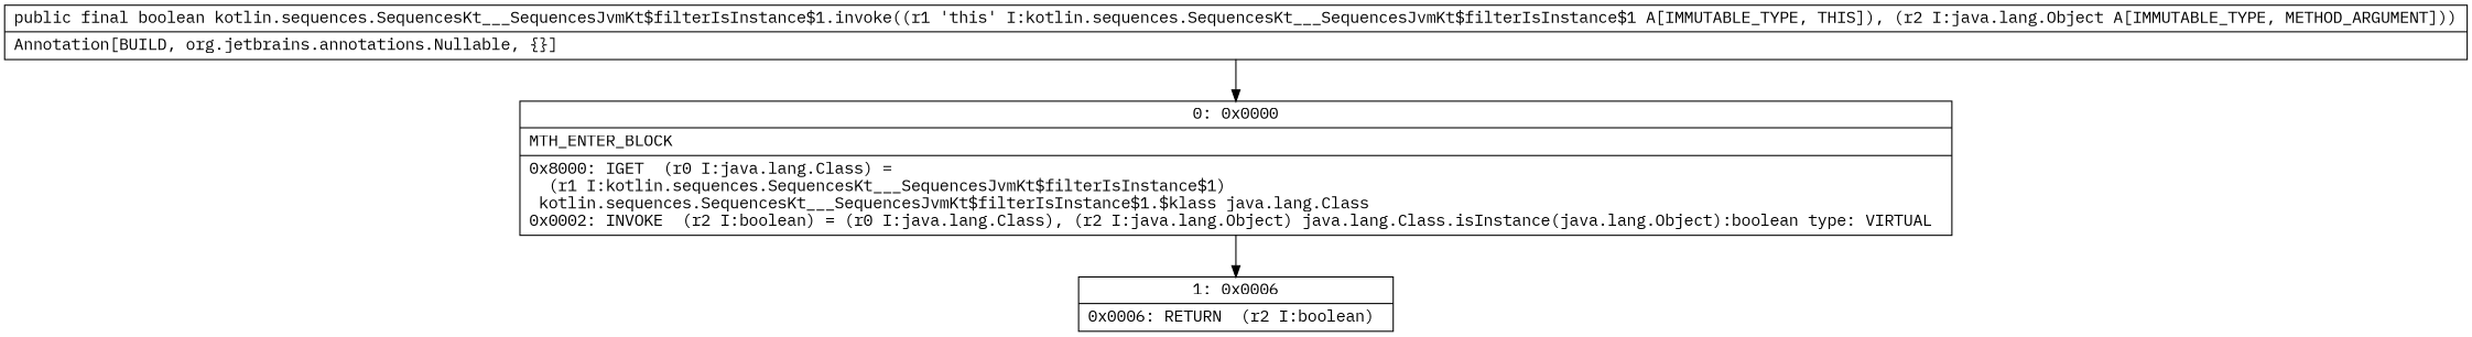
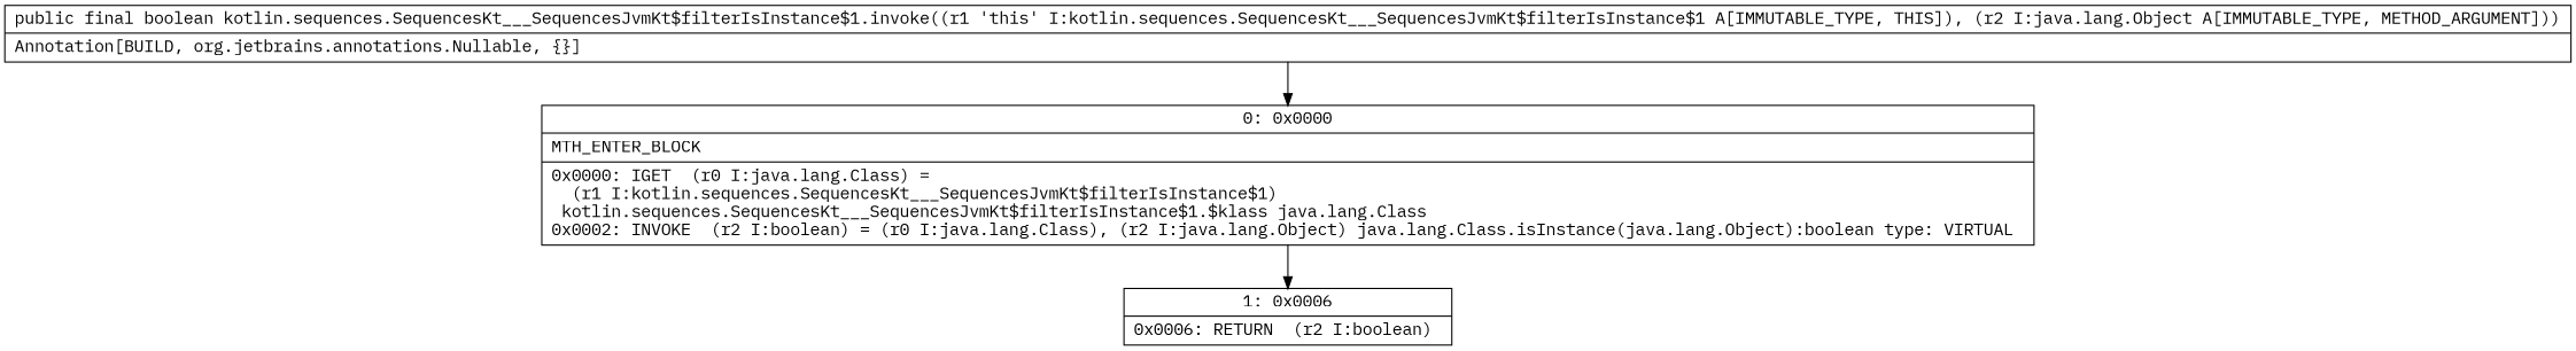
  digraph {
    fontname="IBM Plex Mono"
    node [shape=record fontname="IBM Plex Mono"]
    edge [fontname="IBM Plex Mono"]
-   n1 [label="{0\:\ 0x0000|MTH_ENTER_BLOCK\l|0x8000: IGET  (r0 I:java.lang.Class) = \l  (r1 I:kotlin.sequences.SequencesKt___SequencesJvmKt$filterIsInstance$1)\l kotlin.sequences.SequencesKt___SequencesJvmKt$filterIsInstance$1.$klass java.lang.Class \l0x0002: INVOKE  (r2 I:boolean) = (r0 I:java.lang.Class), (r2 I:java.lang.Object) java.lang.Class.isInstance(java.lang.Object):boolean type: VIRTUAL \l}"]
+   n1 [label="{0\:\ 0x0000|MTH_ENTER_BLOCK\l|0x0000: IGET  (r0 I:java.lang.Class) = \l  (r1 I:kotlin.sequences.SequencesKt___SequencesJvmKt$filterIsInstance$1)\l kotlin.sequences.SequencesKt___SequencesJvmKt$filterIsInstance$1.$klass java.lang.Class \l0x0002: INVOKE  (r2 I:boolean) = (r0 I:java.lang.Class), (r2 I:java.lang.Object) java.lang.Class.isInstance(java.lang.Object):boolean type: VIRTUAL \l}"]
    n2 [label="{1\:\ 0x0006|0x0006: RETURN  (r2 I:boolean) \l}"]
    n3 [label="{public final boolean kotlin.sequences.SequencesKt___SequencesJvmKt$filterIsInstance$1.invoke((r1 'this' I:kotlin.sequences.SequencesKt___SequencesJvmKt$filterIsInstance$1 A[IMMUTABLE_TYPE, THIS]), (r2 I:java.lang.Object A[IMMUTABLE_TYPE, METHOD_ARGUMENT]))  | Annotation[BUILD, org.jetbrains.annotations.Nullable, \{\}]\l}"]
    n1 -> n2
    n3 -> n1
  }
